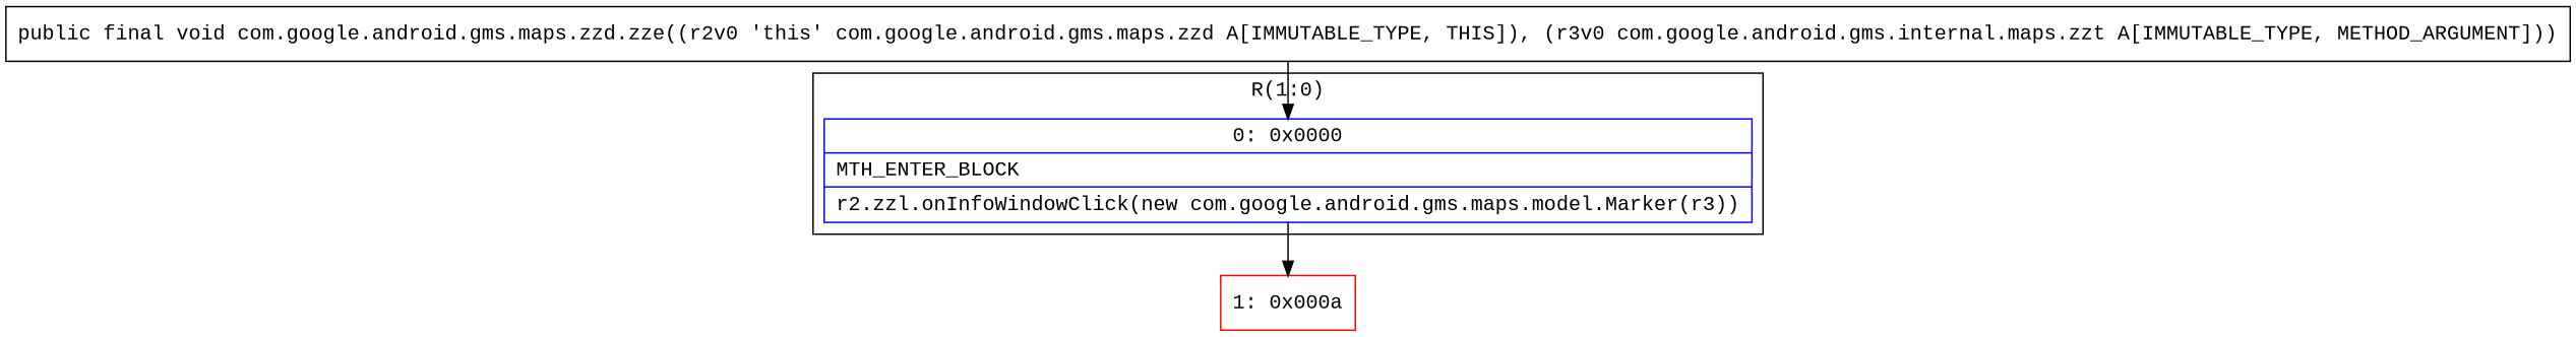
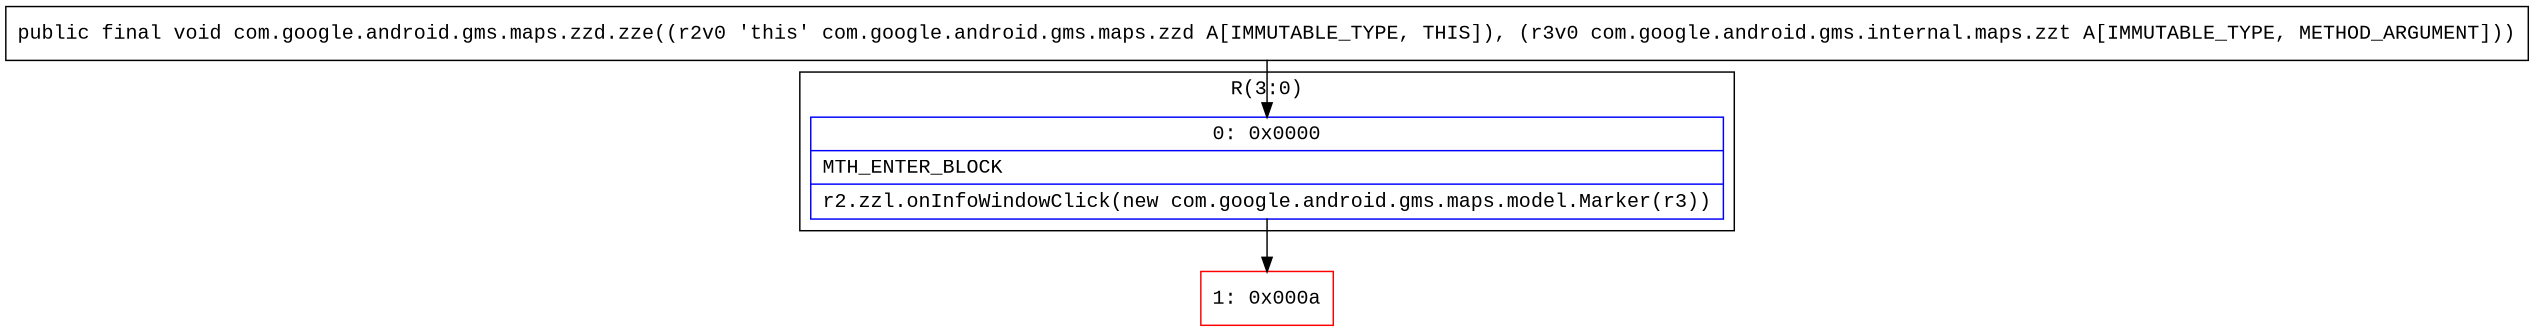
  digraph {
    fontname="Liberation Mono"
    node [shape=record fontname="Liberation Mono"]
    edge [fontname="Liberation Mono"]
    n1 [color=blue label="{0\:\ 0x0000|MTH_ENTER_BLOCK\l|r2.zzl.onInfoWindowClick(new com.google.android.gms.maps.model.Marker(r3))\l}"]
    n2 [color=red label="{1\:\ 0x000a}"]
    n3 [label="{public final void com.google.android.gms.maps.zzd.zze((r2v0 'this' com.google.android.gms.maps.zzd A[IMMUTABLE_TYPE, THIS]), (r3v0 com.google.android.gms.internal.maps.zzt A[IMMUTABLE_TYPE, METHOD_ARGUMENT])) }"]
    subgraph cluster_1 {
-     label="R(1:0)"
+     label="R(3:0)"
      n1
    }
    n1 -> n2
    n3 -> n1
  }
